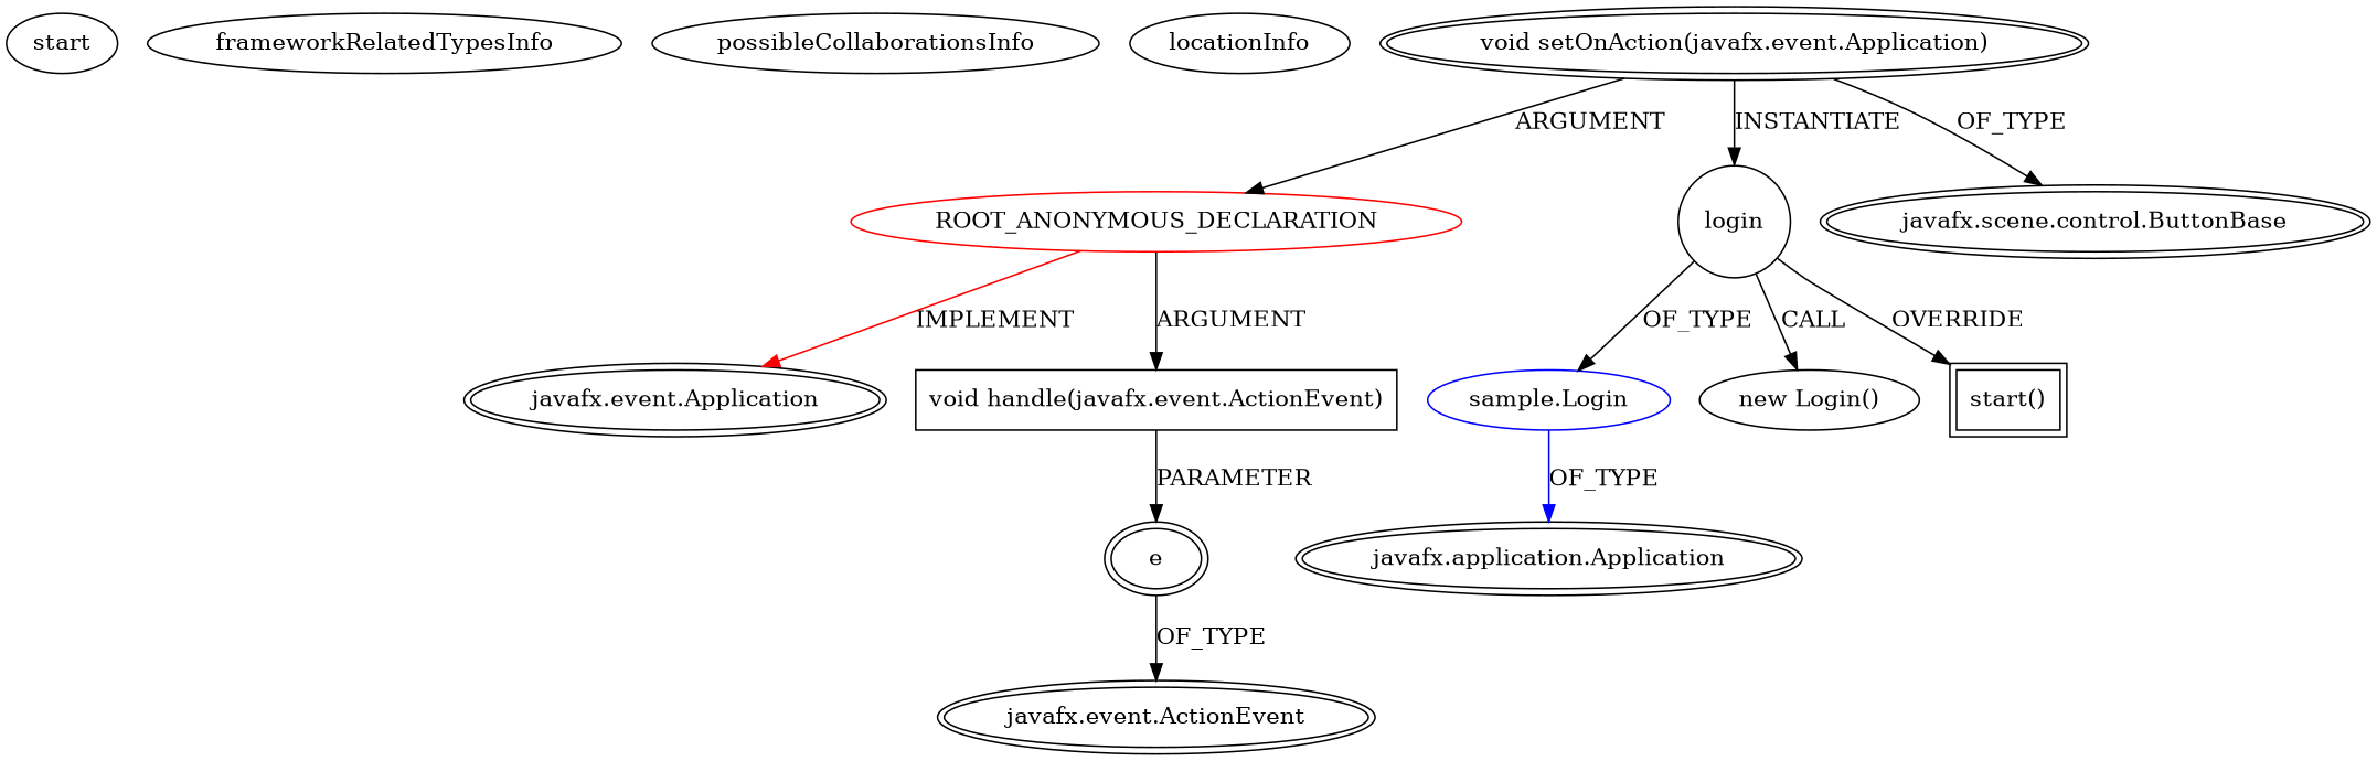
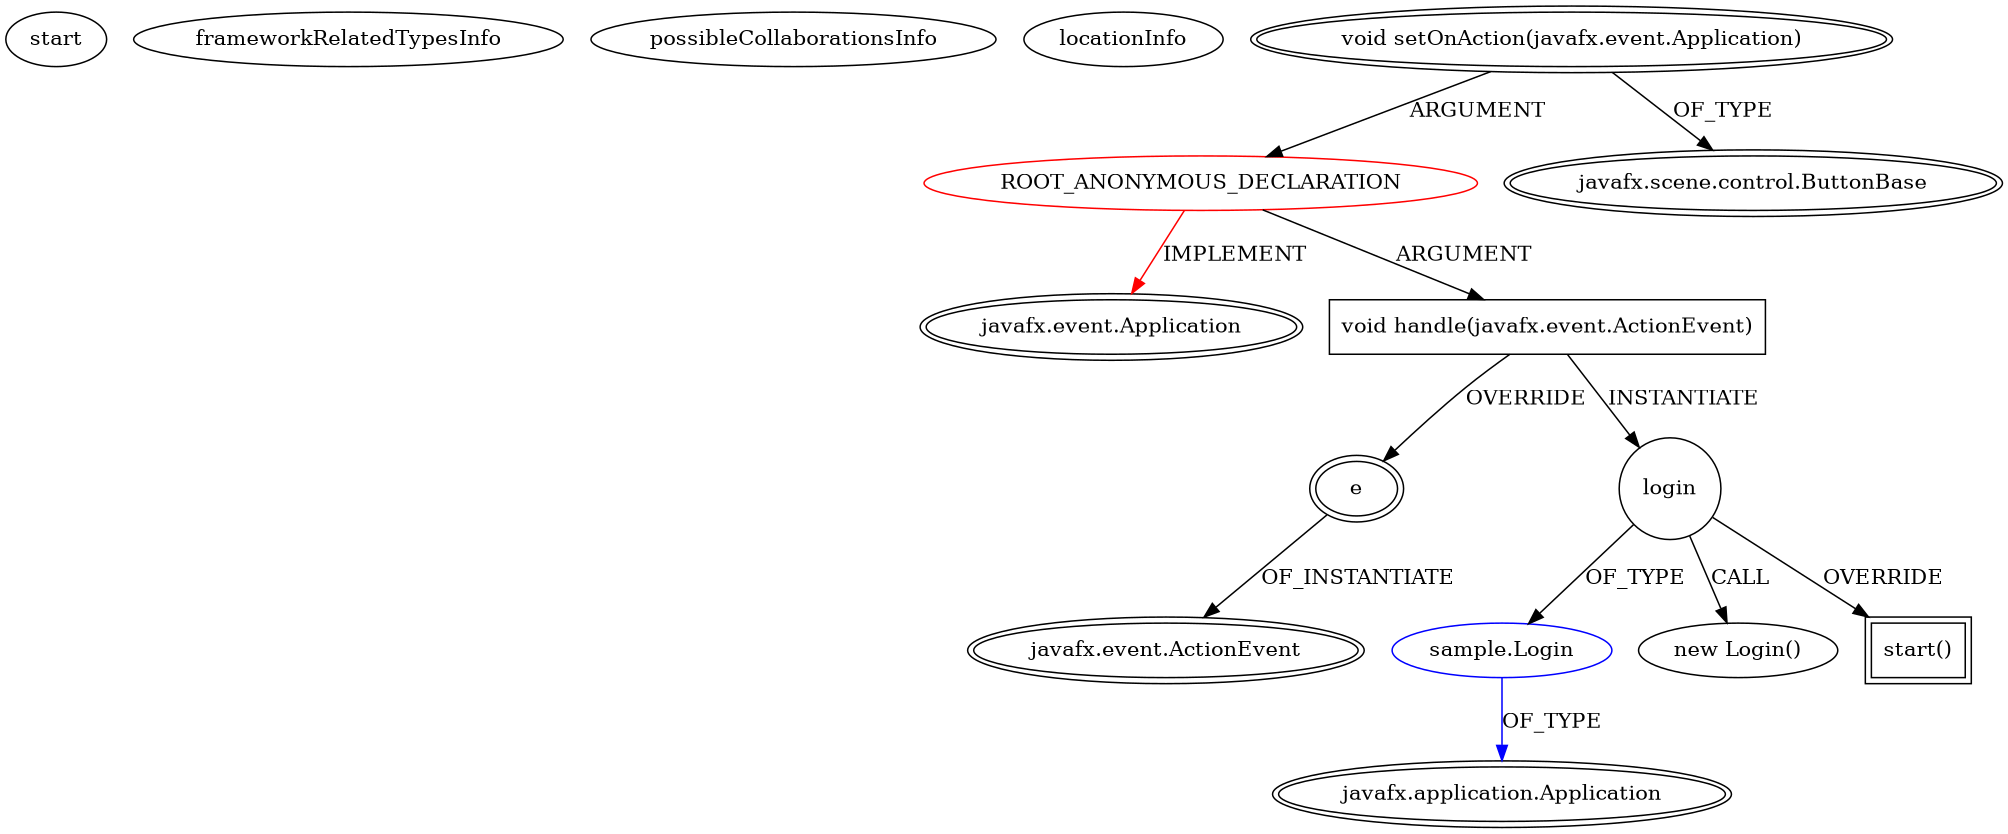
  digraph {
    node [isFrameworkType=true]
    n1 [category=extension_graph graphId=3741 isAnonymous=true label=start possibleRelation=true isFrameworkType=""]
    frameworkRelatedTypesInfo [0="javafx.event.EventHandler" isFrameworkType=""]
    possibleCollaborationsInfo [0="3741~OVERRIDING_METHOD_DECLARATION-INSTANTIATION-~javafx.event.EventHandler ~javafx.application.Application ~true~false" isFrameworkType=""]
    locationInfo [contextSignature="void start(javafx.stage.Stage)" filePath="/nandoacoelho-SGFP-Sistema-Gerenciador-Financeiro-Pessoal/SGFP-Sistema-Gerenciador-Financeiro-Pessoal-master/src/sample/CriarConta.java" graphId=3741 projectName="nandoacoelho-SGFP-Sistema-Gerenciador-Financeiro-Pessoal" isFrameworkType=""]
    n5 [color=red isFrameworkType=false label=ROOT_ANONYMOUS_DECLARATION vertexType=ROOT_ANONYMOUS_DECLARATION]
    n6 [label="javafx.event.Application" peripheries=2 vertexType=FRAMEWORK_INTERFACE_TYPE]
    n7 [isFrameworkType=false label="void handle(javafx.event.ActionEvent)" shape=box vertexType=OVERRIDING_METHOD_DECLARATION]
    n8 [label=e peripheries=2 vertexType=PARAMETER_DECLARATION]
    n9 [isFrameworkType=false label=login shape=circle vertexType=VARIABLE_EXPRESION]
    n10 [label="void setOnAction(javafx.event.Application)" peripheries=2 vertexType=OUTSIDE_CALL]
    n11 [label="javafx.scene.control.ButtonBase" peripheries=2 vertexType=FRAMEWORK_CLASS_TYPE]
    n12 [label="javafx.event.ActionEvent" peripheries=2 vertexType=FRAMEWORK_CLASS_TYPE]
    n13 [color=blue isFrameworkType=false label="sample.Login" vertexType=REFERENCE_CLIENT_CLASS_DECLARATION]
    n14 [isFrameworkType=false label="new Login()" vertexType=CONSTRUCTOR_CALL]
    n15 [label="start()" peripheries=2 shape=box vertexType=INSIDE_CALL]
    n16 [label="javafx.application.Application" peripheries=2 vertexType=FRAMEWORK_CLASS_TYPE]
    n5 -> n6 [color=red label=IMPLEMENT]
    n5 -> n7 [label=ARGUMENT]
-   n7 -> n8 [label=PARAMETER]
-   n10 -> n9 [label=INSTANTIATE]
-   n8 -> n12 [label=OF_TYPE]
+   n7 -> n8 [label=OVERRIDE]
+   n7 -> n9 [label=INSTANTIATE]
+   n8 -> n12 [label=OF_INSTANTIATE]
    n9 -> n13 [label=OF_TYPE]
    n9 -> n14 [label=CALL]
    n9 -> n15 [label=OVERRIDE]
    n10 -> n5 [label=ARGUMENT]
    n10 -> n11 [label=OF_TYPE]
    n13 -> n16 [color=blue label=OF_TYPE]
  }
